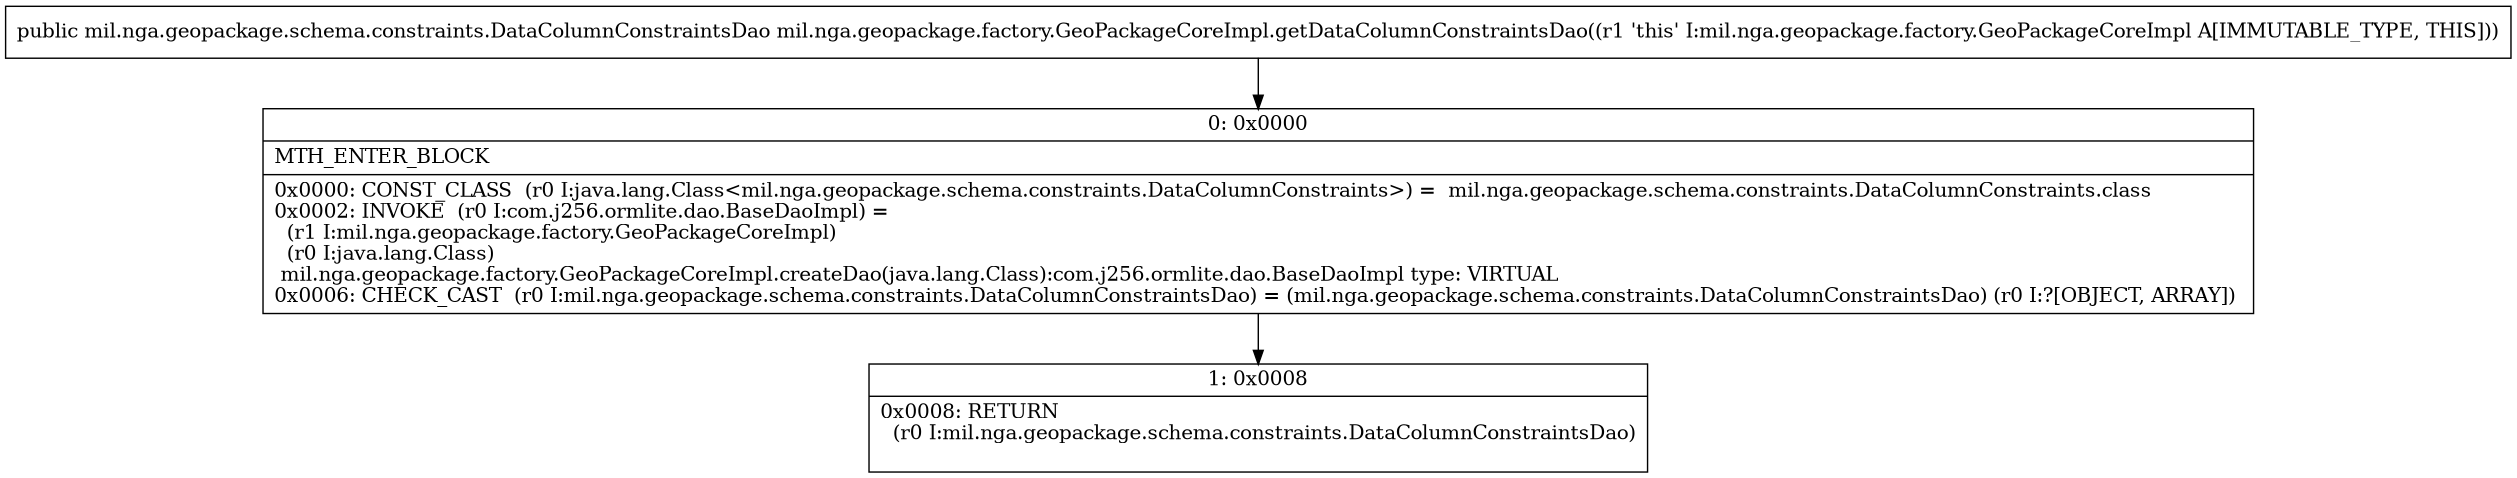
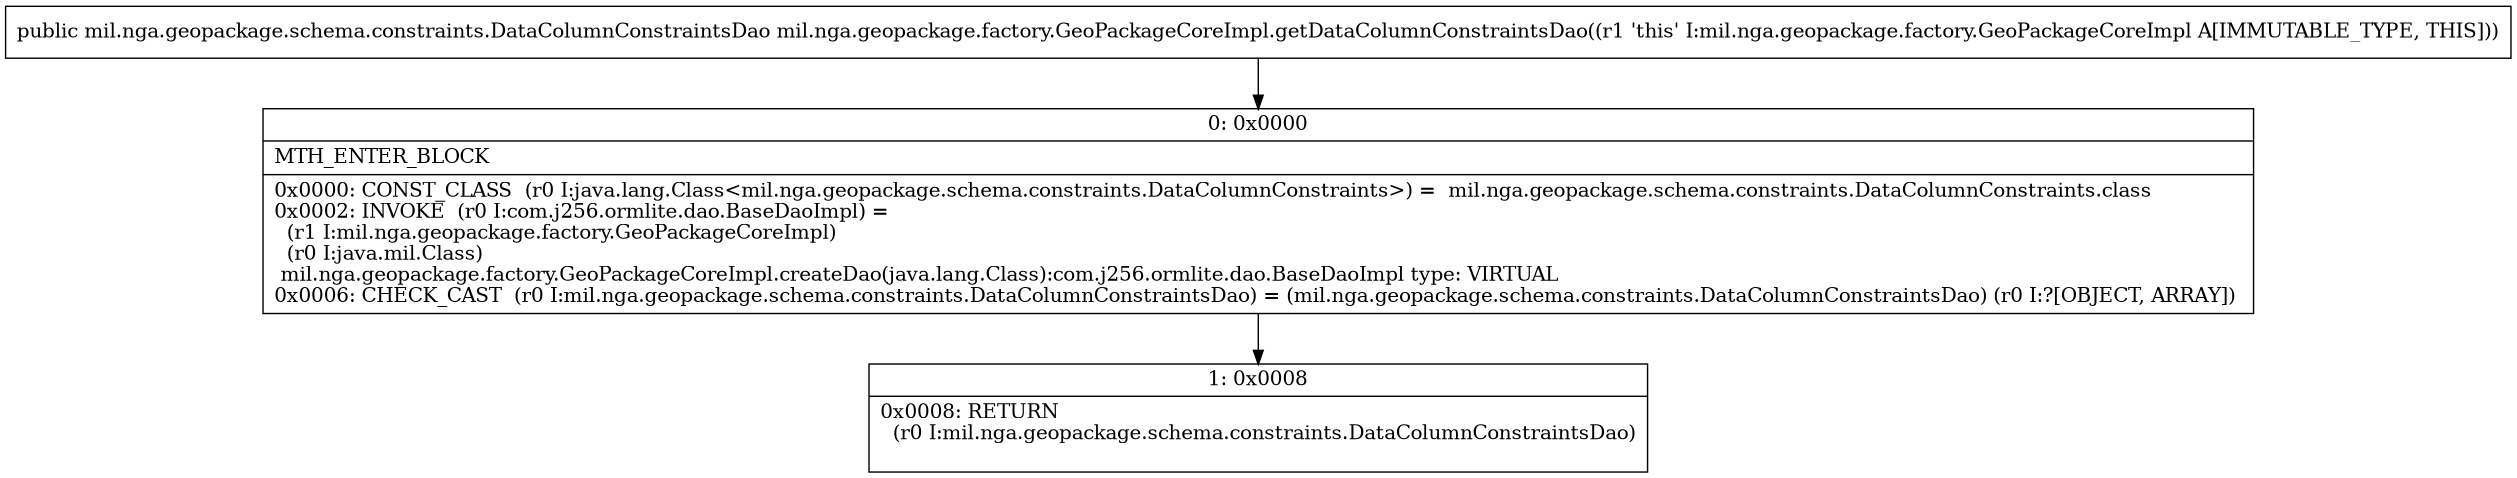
  digraph {
    node [shape=record]
-   n1 [label="{0\:\ 0x0000|MTH_ENTER_BLOCK\l|0x0000: CONST_CLASS  (r0 I:java.lang.Class\<mil.nga.geopackage.schema.constraints.DataColumnConstraints\>) =  mil.nga.geopackage.schema.constraints.DataColumnConstraints.class \l0x0002: INVOKE  (r0 I:com.j256.ormlite.dao.BaseDaoImpl) = \l  (r1 I:mil.nga.geopackage.factory.GeoPackageCoreImpl)\l  (r0 I:java.lang.Class)\l mil.nga.geopackage.factory.GeoPackageCoreImpl.createDao(java.lang.Class):com.j256.ormlite.dao.BaseDaoImpl type: VIRTUAL \l0x0006: CHECK_CAST  (r0 I:mil.nga.geopackage.schema.constraints.DataColumnConstraintsDao) = (mil.nga.geopackage.schema.constraints.DataColumnConstraintsDao) (r0 I:?[OBJECT, ARRAY]) \l}"]
+   n1 [label="{0\:\ 0x0000|MTH_ENTER_BLOCK\l|0x0000: CONST_CLASS  (r0 I:java.lang.Class\<mil.nga.geopackage.schema.constraints.DataColumnConstraints\>) =  mil.nga.geopackage.schema.constraints.DataColumnConstraints.class \l0x0002: INVOKE  (r0 I:com.j256.ormlite.dao.BaseDaoImpl) = \l  (r1 I:mil.nga.geopackage.factory.GeoPackageCoreImpl)\l  (r0 I:java.mil.Class)\l mil.nga.geopackage.factory.GeoPackageCoreImpl.createDao(java.lang.Class):com.j256.ormlite.dao.BaseDaoImpl type: VIRTUAL \l0x0006: CHECK_CAST  (r0 I:mil.nga.geopackage.schema.constraints.DataColumnConstraintsDao) = (mil.nga.geopackage.schema.constraints.DataColumnConstraintsDao) (r0 I:?[OBJECT, ARRAY]) \l}"]
    n2 [label="{1\:\ 0x0008|0x0008: RETURN  \l  (r0 I:mil.nga.geopackage.schema.constraints.DataColumnConstraintsDao)\l \l}"]
    n3 [label="{public mil.nga.geopackage.schema.constraints.DataColumnConstraintsDao mil.nga.geopackage.factory.GeoPackageCoreImpl.getDataColumnConstraintsDao((r1 'this' I:mil.nga.geopackage.factory.GeoPackageCoreImpl A[IMMUTABLE_TYPE, THIS])) }"]
    n1 -> n2
    n3 -> n1
  }
